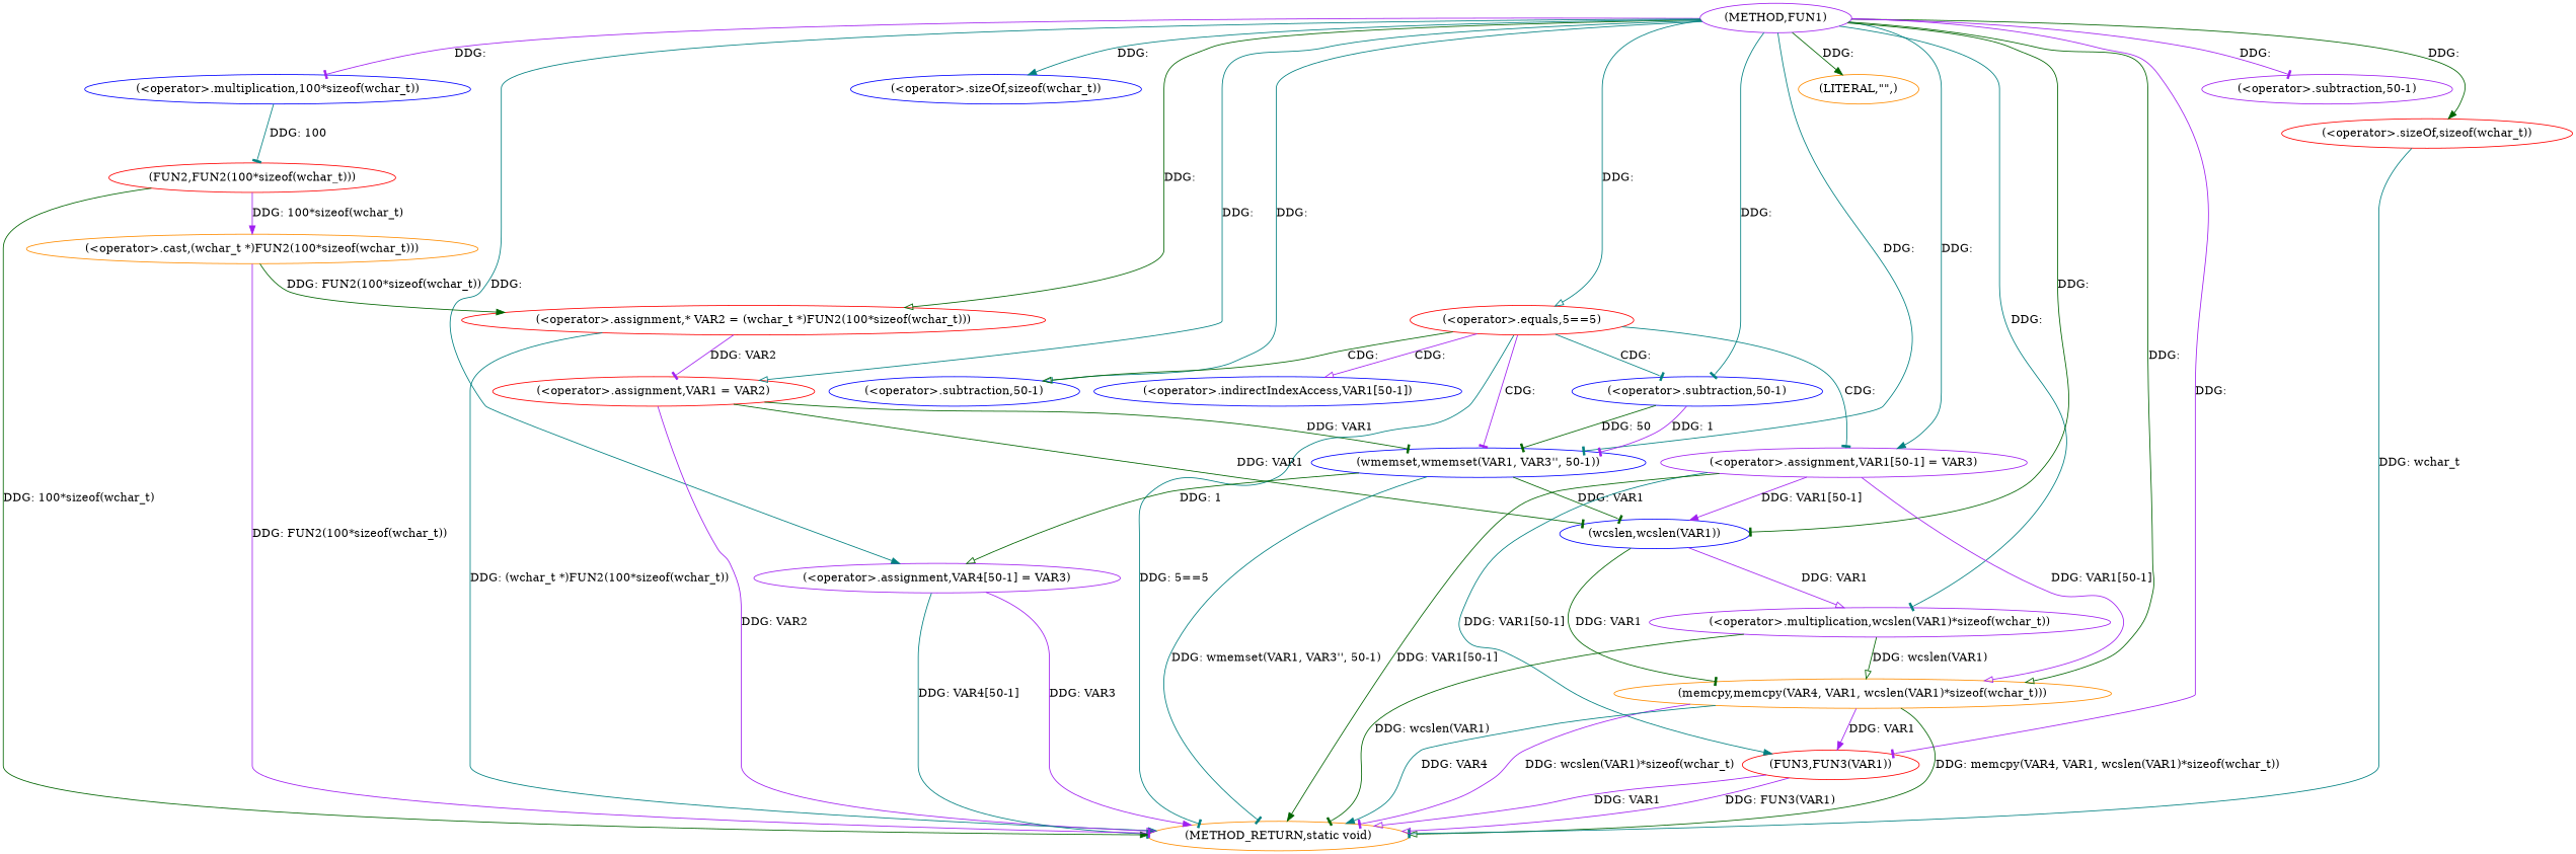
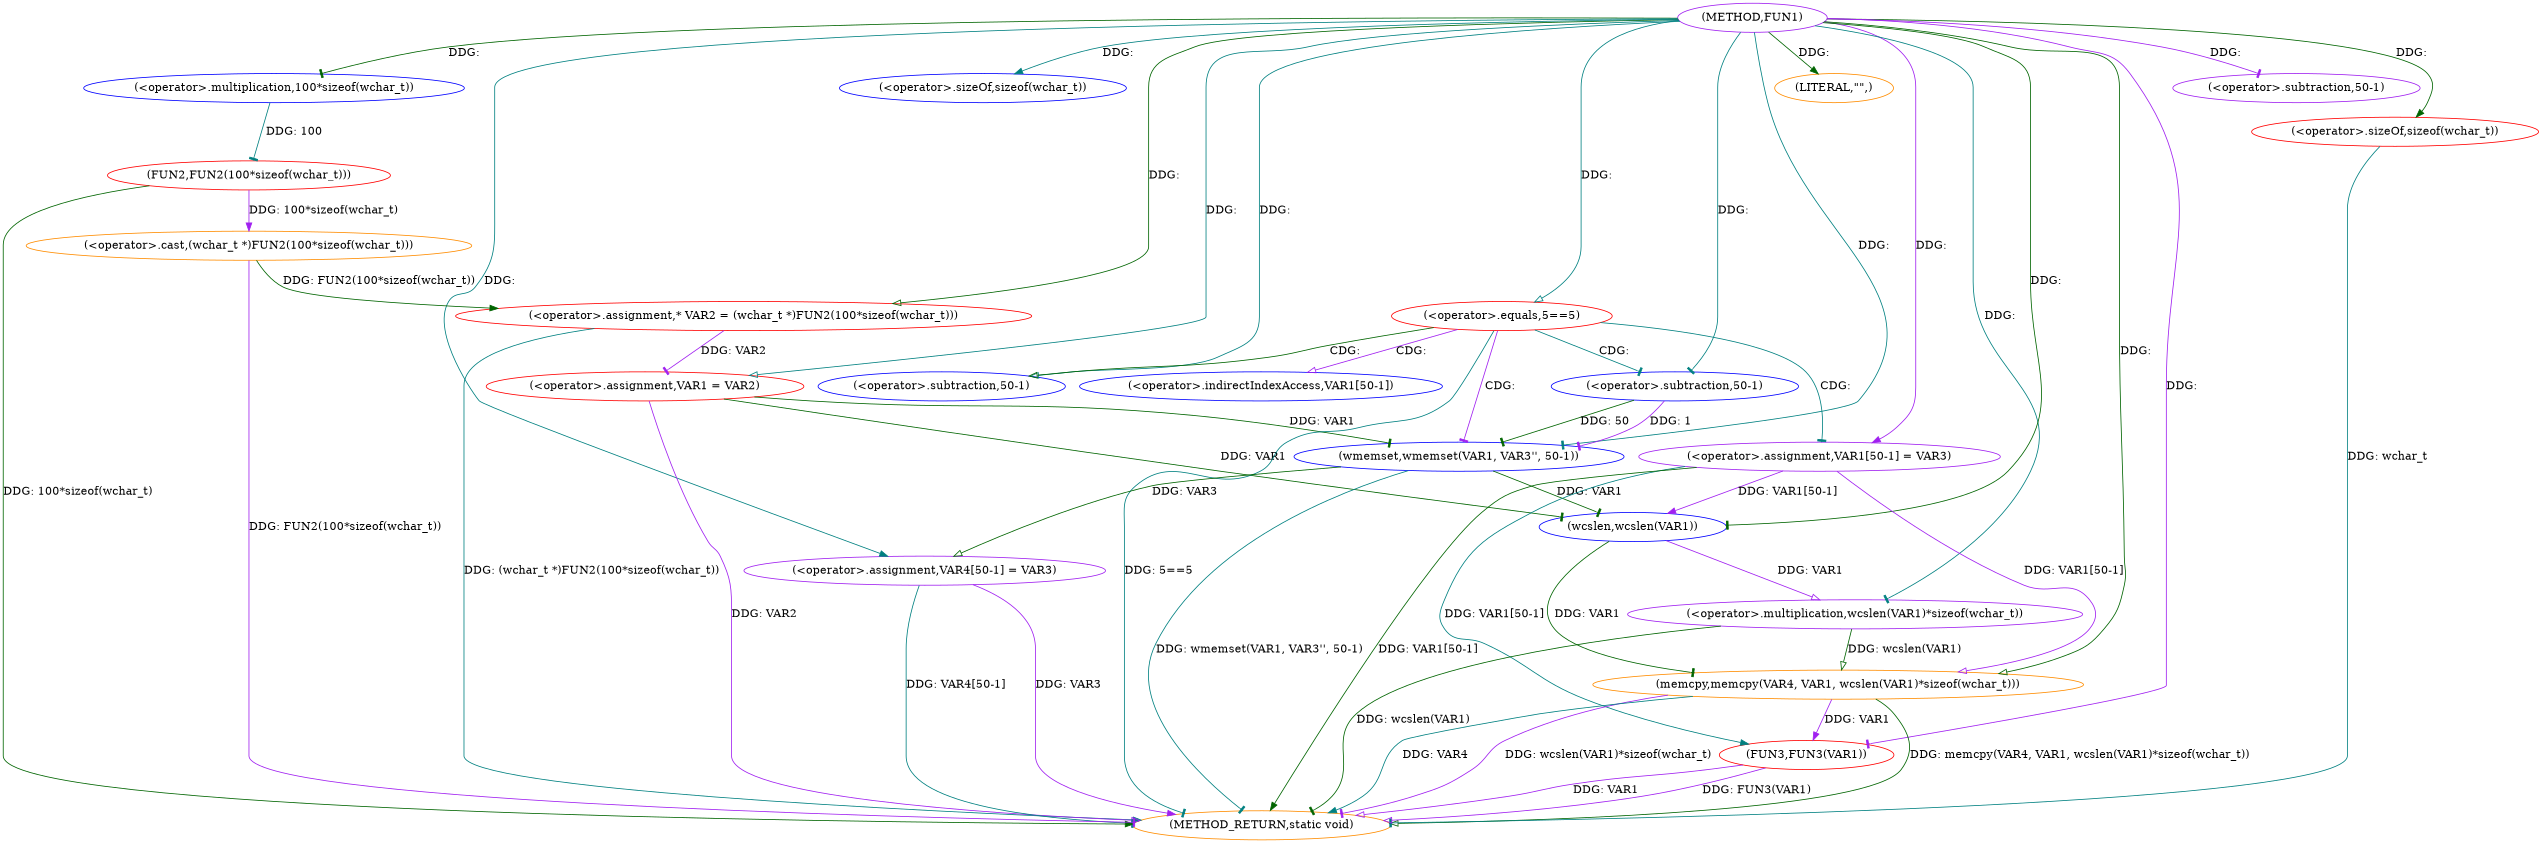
  digraph {
    node [color=blue]
    edge [arrowhead=tee color=purple]
    n1 [color=purple label="(METHOD,FUN1)"]
    n2 [color=red label="(<operator>.assignment,* VAR2 = (wchar_t *)FUN2(100*sizeof(wchar_t)))"]
    n3 [label="(<operator>.multiplication,100*sizeof(wchar_t))"]
    n4 [label="(<operator>.sizeOf,sizeof(wchar_t))"]
    n5 [color=red label="(<operator>.assignment,VAR1 = VAR2)"]
    n6 [color=red label="(<operator>.equals,5==5)"]
    n7 [label="(wmemset,wmemset(VAR1, VAR3'', 50-1))"]
    n8 [label="(<operator>.subtraction,50-1)"]
    n9 [color=purple label="(<operator>.assignment,VAR1[50-1] = VAR3)"]
    n10 [label="(<operator>.subtraction,50-1)"]
    n11 [color=darkorange label="(LITERAL,\"\",)"]
    n12 [color=darkorange label="(memcpy,memcpy(VAR4, VAR1, wcslen(VAR1)*sizeof(wchar_t)))"]
    n13 [color=purple label="(<operator>.multiplication,wcslen(VAR1)*sizeof(wchar_t))"]
    n14 [label="(wcslen,wcslen(VAR1))"]
    n15 [color=red label="(<operator>.sizeOf,sizeof(wchar_t))"]
    n16 [color=purple label="(<operator>.assignment,VAR4[50-1] = VAR3)"]
    n17 [color=purple label="(<operator>.subtraction,50-1)"]
    n18 [color=red label="(FUN3,FUN3(VAR1))"]
    n19 [color=darkorange label="(METHOD_RETURN,static void)"]
    n20 [color=red label="(FUN2,FUN2(100*sizeof(wchar_t)))"]
    n21 [label="(<operator>.indirectIndexAccess,VAR1[50-1])"]
    n22 [color=darkorange label="(<operator>.cast,(wchar_t *)FUN2(100*sizeof(wchar_t)))"]
    n1 -> n2 [arrowhead=onormal color=darkgreen label="DDG: "]
-   n1 -> n3 [label="DDG: "]
+   n1 -> n3 [color=darkgreen label="DDG: "]
    n1 -> n4 [arrowhead=normal color=teal label="DDG: "]
    n1 -> n5 [arrowhead=onormal color=teal label="DDG: "]
    n1 -> n6 [arrowhead=onormal color=teal label="DDG: "]
    n1 -> n7 [color=teal label="DDG: "]
    n1 -> n8 [color=teal label="DDG: "]
-   n1 -> n9 [arrowhead=normal color=teal label="DDG: "]
+   n1 -> n9 [arrowhead=normal label="DDG: "]
    n1 -> n10 [arrowhead=onormal color=teal label="DDG: "]
    n1 -> n11 [arrowhead=normal color=darkgreen label="DDG: "]
    n1 -> n12 [arrowhead=onormal color=darkgreen label="DDG: "]
    n1 -> n13 [color=teal label="DDG: "]
    n1 -> n14 [color=darkgreen label="DDG: "]
    n1 -> n15 [arrowhead=normal color=darkgreen label="DDG: "]
    n1 -> n16 [arrowhead=normal color=teal label="DDG: "]
    n1 -> n17 [label="DDG: "]
    n1 -> n18 [label="DDG: "]
    n2 -> n5 [label="DDG: VAR2"]
    n2 -> n19 [arrowhead=normal color=teal label="DDG: (wchar_t *)FUN2(100*sizeof(wchar_t))"]
    n3 -> n20 [color=teal label="DDG: 100"]
    n5 -> n7 [color=darkgreen label="DDG: VAR1"]
    n5 -> n14 [color=darkgreen label="DDG: VAR1"]
    n5 -> n19 [arrowhead=onormal label="DDG: VAR2"]
    n6 -> n7 [label="CDG: "]
    n6 -> n8 [color=teal label="CDG: "]
    n6 -> n9 [color=teal label="CDG: "]
    n6 -> n10 [arrowhead=onormal color=darkgreen label="CDG: "]
    n6 -> n19 [color=teal label="DDG: 5==5"]
    n6 -> n21 [arrowhead=onormal label="CDG: "]
    n7 -> n14 [color=darkgreen label="DDG: VAR1"]
-   n7 -> n16 [arrowhead=onormal color=darkgreen label="DDG: 1"]
+   n7 -> n16 [arrowhead=onormal color=darkgreen label="DDG: VAR3"]
    n7 -> n19 [color=teal label="DDG: wmemset(VAR1, VAR3'', 50-1)"]
    n8 -> n7 [color=darkgreen label="DDG: 50"]
    n8 -> n7 [label="DDG: 1"]
    n9 -> n12 [arrowhead=onormal label="DDG: VAR1[50-1]"]
    n9 -> n14 [arrowhead=normal label="DDG: VAR1[50-1]"]
    n9 -> n18 [arrowhead=normal color=teal label="DDG: VAR1[50-1]"]
    n9 -> n19 [arrowhead=normal color=darkgreen label="DDG: VAR1[50-1]"]
    n12 -> n18 [arrowhead=normal label="DDG: VAR1"]
    n12 -> n19 [label="DDG: wcslen(VAR1)*sizeof(wchar_t)"]
    n12 -> n19 [arrowhead=onormal color=darkgreen label="DDG: memcpy(VAR4, VAR1, wcslen(VAR1)*sizeof(wchar_t))"]
    n12 -> n19 [arrowhead=normal color=teal label="DDG: VAR4"]
    n13 -> n12 [arrowhead=onormal color=darkgreen label="DDG: wcslen(VAR1)"]
    n13 -> n19 [color=darkgreen label="DDG: wcslen(VAR1)"]
    n14 -> n12 [color=darkgreen label="DDG: VAR1"]
    n14 -> n13 [arrowhead=onormal label="DDG: VAR1"]
    n15 -> n19 [color=teal label="DDG: wchar_t"]
    n16 -> n19 [arrowhead=normal label="DDG: VAR3"]
    n16 -> n19 [color=teal label="DDG: VAR4[50-1]"]
    n18 -> n19 [arrowhead=onormal label="DDG: FUN3(VAR1)"]
    n18 -> n19 [arrowhead=onormal label="DDG: VAR1"]
    n20 -> n19 [arrowhead=normal color=darkgreen label="DDG: 100*sizeof(wchar_t)"]
    n20 -> n22 [arrowhead=normal label="DDG: 100*sizeof(wchar_t)"]
    n22 -> n2 [arrowhead=normal color=darkgreen label="DDG: FUN2(100*sizeof(wchar_t))"]
    n22 -> n19 [label="DDG: FUN2(100*sizeof(wchar_t))"]
  }
